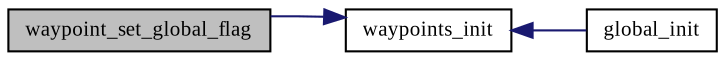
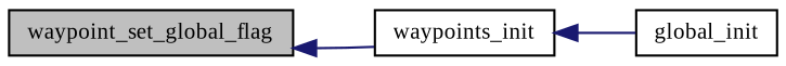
  digraph {
    fontname="Liberation Serif"
    rankdir=LR
    node [color=black fillcolor=white fontname="Liberation Serif" fontsize=10 shape=record style=filled]
    edge [color=midnightblue dir=back fontname="Liberation Serif" fontsize=10 labelfontname=FreeSans labelfontsize=10 style=solid]
    n1 [fillcolor=grey75 fontcolor=black height=0.2 label=waypoint_set_global_flag width=0.4]
    n2 [height=0.2 label=waypoints_init width=0.4]
    n3 [height=0.2 label=global_init width=0.4]
-   n2 -> n1
+   n1 -> n2
    n2 -> n3
  }
